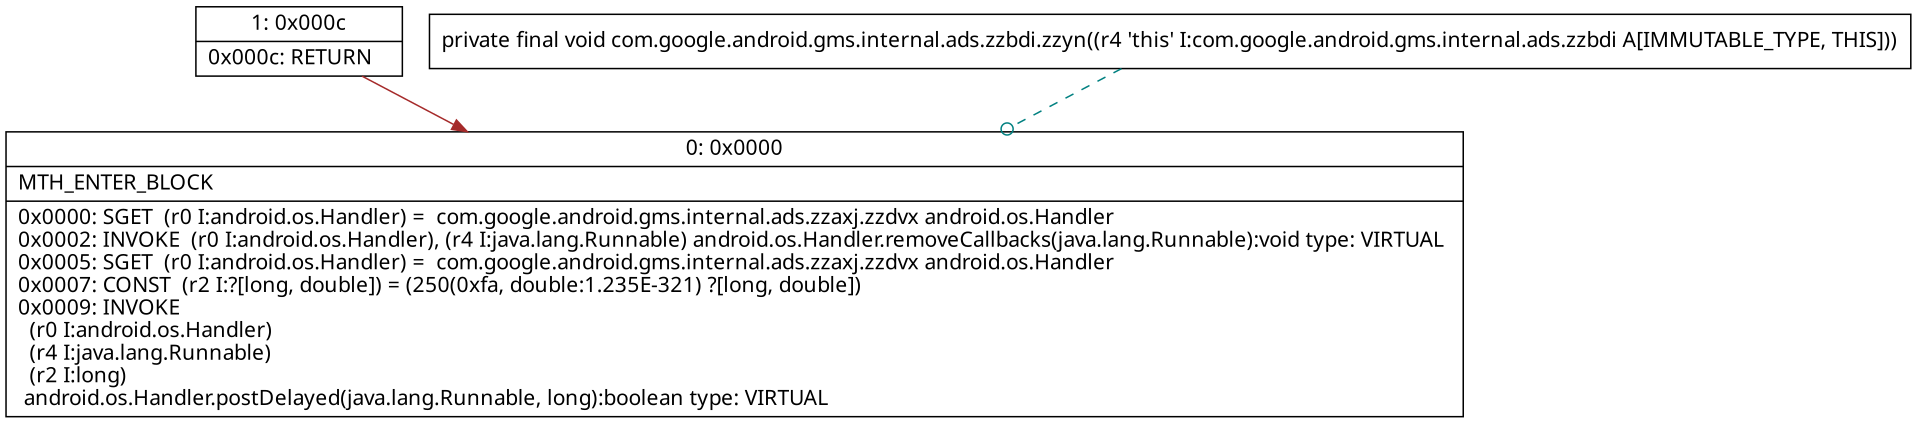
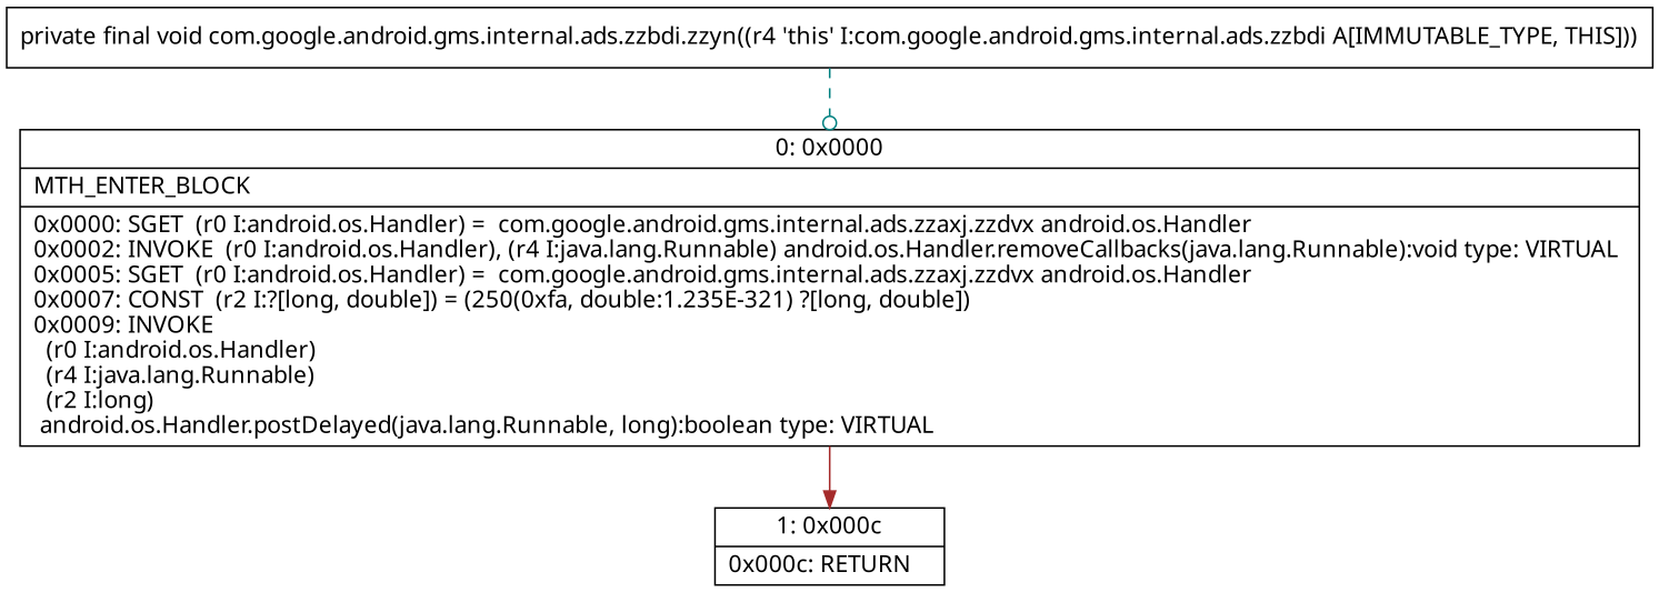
  digraph {
    fontname="Noto Sans"
    node [shape=record fontname="Noto Sans"]
    edge [fontname="Noto Sans"]
    n1 [label="{0\:\ 0x0000|MTH_ENTER_BLOCK\l|0x0000: SGET  (r0 I:android.os.Handler) =  com.google.android.gms.internal.ads.zzaxj.zzdvx android.os.Handler \l0x0002: INVOKE  (r0 I:android.os.Handler), (r4 I:java.lang.Runnable) android.os.Handler.removeCallbacks(java.lang.Runnable):void type: VIRTUAL \l0x0005: SGET  (r0 I:android.os.Handler) =  com.google.android.gms.internal.ads.zzaxj.zzdvx android.os.Handler \l0x0007: CONST  (r2 I:?[long, double]) = (250(0xfa, double:1.235E\-321) ?[long, double]) \l0x0009: INVOKE  \l  (r0 I:android.os.Handler)\l  (r4 I:java.lang.Runnable)\l  (r2 I:long)\l android.os.Handler.postDelayed(java.lang.Runnable, long):boolean type: VIRTUAL \l}"]
    n2 [label="{1\:\ 0x000c|0x000c: RETURN   \l}"]
    n3 [label="{private final void com.google.android.gms.internal.ads.zzbdi.zzyn((r4 'this' I:com.google.android.gms.internal.ads.zzbdi A[IMMUTABLE_TYPE, THIS])) }"]
-   n2 -> n1 [color=brown style=solid arrowhead=normal]
+   n1 -> n2 [color=brown style=solid arrowhead=normal]
    n3 -> n1 [color=teal style=dashed arrowhead=odot]
  }
